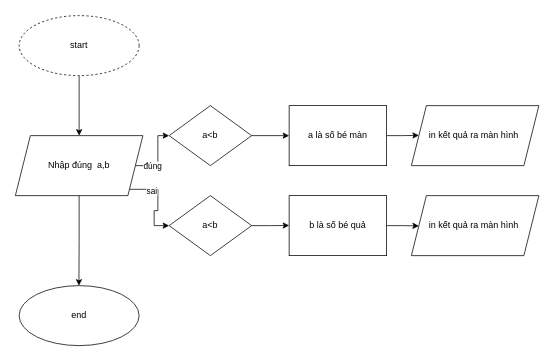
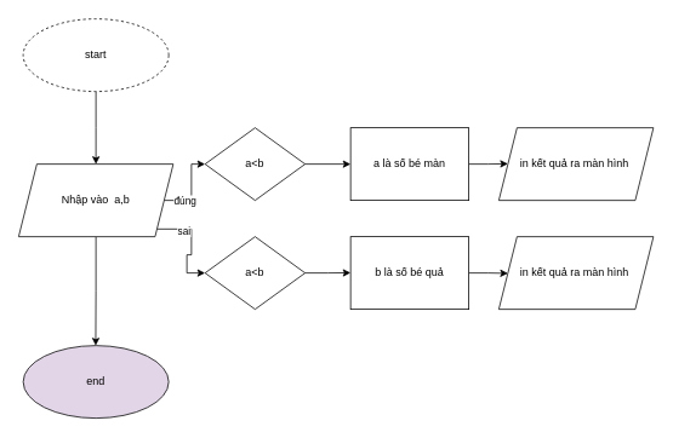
  <mxCell id="0" />
  <mxCell id="1" parent="0" />
  <mxCell id="2" style="edgeStyle=orthogonalEdgeStyle;rounded=0;orthogonalLoop=1;jettySize=auto;html=1;exitX=0.5;exitY=1;exitDx=0;exitDy=0;" edge="1" parent="1" source="3"><mxGeometry relative="1" as="geometry"><mxPoint x="105" y="180" as="targetPoint" /></mxGeometry></mxCell>
  <mxCell id="3" value="start" style="ellipse;whiteSpace=wrap;html=1;dashed=1;" vertex="1" parent="1"><mxGeometry x="25" y="20" width="160" height="80" as="geometry" /></mxCell>
  <mxCell id="4" style="edgeStyle=orthogonalEdgeStyle;rounded=0;orthogonalLoop=1;jettySize=auto;html=1;exitX=1;exitY=0.5;exitDx=0;exitDy=0;entryX=0;entryY=0.5;entryDx=0;entryDy=0;" edge="1" parent="1" source="9" target="11"><mxGeometry relative="1" as="geometry" /></mxCell>
  <mxCell id="5" value="đúng" style="edgeLabel;html=1;align=center;verticalAlign=middle;resizable=0;points=[];" vertex="1" connectable="0" parent="4"><mxGeometry x="-0.472" relative="1" as="geometry"><mxPoint as="offset" /></mxGeometry></mxCell>
  <mxCell id="6" style="edgeStyle=orthogonalEdgeStyle;rounded=0;orthogonalLoop=1;jettySize=auto;html=1;exitX=1;exitY=1;exitDx=0;exitDy=0;entryX=0;entryY=0.5;entryDx=0;entryDy=0;" edge="1" parent="1" source="9" target="16"><mxGeometry relative="1" as="geometry" /></mxCell>
  <mxCell id="7" value="sai" style="edgeLabel;html=1;align=center;verticalAlign=middle;resizable=0;points=[];" vertex="1" connectable="0" parent="6"><mxGeometry x="-0.487" y="-2" relative="1" as="geometry"><mxPoint as="offset" /></mxGeometry></mxCell>
  <mxCell id="8" style="edgeStyle=orthogonalEdgeStyle;rounded=0;orthogonalLoop=1;jettySize=auto;html=1;exitX=0.5;exitY=1;exitDx=0;exitDy=0;" edge="1" parent="1" source="9"><mxGeometry relative="1" as="geometry"><mxPoint x="104.765" y="380" as="targetPoint" /></mxGeometry></mxCell>
- <mxCell id="9" value="Nhập đúng&amp;nbsp; a,b" style="shape=parallelogram;perimeter=parallelogramPerimeter;whiteSpace=wrap;html=1;fixedSize=1;" vertex="1" parent="1"><mxGeometry x="20" y="180" width="170" height="80" as="geometry" /></mxCell>
+ <mxCell id="9" value="Nhập vào&amp;nbsp; a,b" style="shape=parallelogram;perimeter=parallelogramPerimeter;whiteSpace=wrap;html=1;fixedSize=1;" vertex="1" parent="1"><mxGeometry x="20" y="180" width="170" height="80" as="geometry" /></mxCell>
  <mxCell id="10" style="edgeStyle=orthogonalEdgeStyle;rounded=0;orthogonalLoop=1;jettySize=auto;html=1;exitX=1;exitY=0.5;exitDx=0;exitDy=0;" edge="1" parent="1" source="11" target="14"><mxGeometry relative="1" as="geometry"><mxPoint x="355" y="220.455" as="targetPoint" /></mxGeometry></mxCell>
  <mxCell id="11" value="a&amp;lt;b" style="rhombus;whiteSpace=wrap;html=1;" vertex="1" parent="1"><mxGeometry x="225" y="140" width="110" height="80" as="geometry" /></mxCell>
  <mxCell id="12" style="edgeStyle=orthogonalEdgeStyle;rounded=0;orthogonalLoop=1;jettySize=auto;html=1;exitX=1;exitY=0.5;exitDx=0;exitDy=0;" edge="1" parent="1" source="14"><mxGeometry relative="1" as="geometry"><mxPoint x="515.286" y="180.143" as="targetPoint" /></mxGeometry></mxCell>
  <mxCell id="13" style="edgeStyle=orthogonalEdgeStyle;rounded=0;orthogonalLoop=1;jettySize=auto;html=1;exitX=1;exitY=0.5;exitDx=0;exitDy=0;" edge="1" parent="1" source="14"><mxGeometry relative="1" as="geometry"><mxPoint x="558" y="179.667" as="targetPoint" /></mxGeometry></mxCell>
  <mxCell id="14" value="a là số bé màn" style="rounded=0;whiteSpace=wrap;html=1;" vertex="1" parent="1"><mxGeometry x="385" y="140" width="130" height="80" as="geometry" /></mxCell>
  <mxCell id="15" style="edgeStyle=orthogonalEdgeStyle;rounded=0;orthogonalLoop=1;jettySize=auto;html=1;exitX=1;exitY=0.5;exitDx=0;exitDy=0;" edge="1" parent="1" source="16"><mxGeometry relative="1" as="geometry"><mxPoint x="385" y="299.762" as="targetPoint" /></mxGeometry></mxCell>
  <mxCell id="16" value="a&amp;lt;b" style="rhombus;whiteSpace=wrap;html=1;" vertex="1" parent="1"><mxGeometry x="225" y="260" width="110" height="80" as="geometry" /></mxCell>
  <mxCell id="17" style="edgeStyle=orthogonalEdgeStyle;rounded=0;orthogonalLoop=1;jettySize=auto;html=1;exitX=1;exitY=0.5;exitDx=0;exitDy=0;" edge="1" parent="1" source="18"><mxGeometry relative="1" as="geometry"><mxPoint x="558" y="300.412" as="targetPoint" /></mxGeometry></mxCell>
  <mxCell id="18" value="b là số bé quả" style="rounded=0;whiteSpace=wrap;html=1;" vertex="1" parent="1"><mxGeometry x="385" y="260" width="130" height="80" as="geometry" /></mxCell>
  <mxCell id="19" value="in kết quả ra màn hình&amp;nbsp;" style="shape=parallelogram;perimeter=parallelogramPerimeter;whiteSpace=wrap;html=1;fixedSize=1;" vertex="1" parent="1"><mxGeometry x="548" y="140" width="170" height="80" as="geometry" /></mxCell>
- <mxCell id="20" value="end" style="ellipse;whiteSpace=wrap;html=1;" vertex="1" parent="1"><mxGeometry x="25" y="380" width="160" height="80" as="geometry" /></mxCell>
+ <mxCell id="20" value="end" style="ellipse;whiteSpace=wrap;html=1;fillColor=#e1d5e7;" vertex="1" parent="1"><mxGeometry x="25" y="380" width="160" height="80" as="geometry" /></mxCell>
  <mxCell id="21" value="in kết quả ra màn hình&amp;nbsp;" style="shape=parallelogram;perimeter=parallelogramPerimeter;whiteSpace=wrap;html=1;fixedSize=1;" vertex="1" parent="1"><mxGeometry x="548" y="260" width="170" height="80" as="geometry" /></mxCell>
